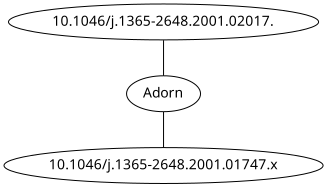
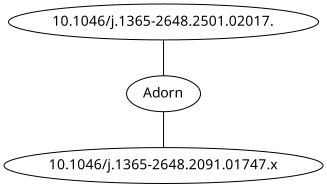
  strict graph {
    fontname="Noto Sans"
    node [fontname="Noto Sans"]
    edge [fontname="Noto Sans"]
-   "10.1046/j.1365-2648.2001.02017."
+   "10.1046/j.1365-2648.2001.02017." [label="10.1046/j.1365-2648.2501.02017."]
    Adorn
-   "10.1046/j.1365-2648.2001.01747.x"
+   "10.1046/j.1365-2648.2001.01747.x" [label="10.1046/j.1365-2648.2091.01747.x"]
    "10.1046/j.1365-2648.2001.02017." -- Adorn
    Adorn -- "10.1046/j.1365-2648.2001.01747.x"
  }
